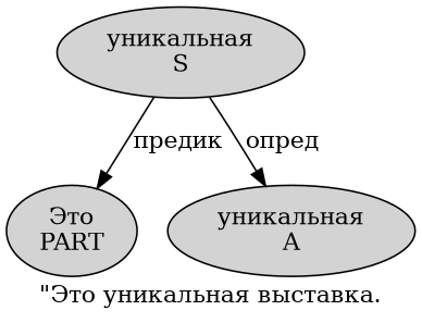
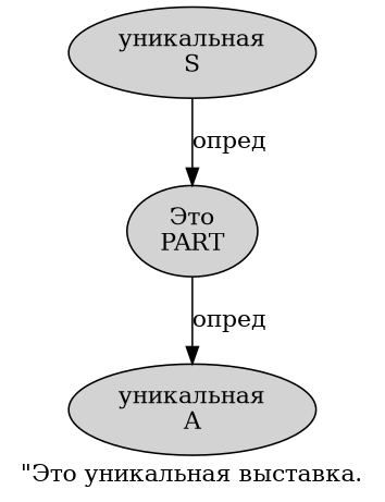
  digraph {
    label="\"Это уникальная выставка."
    node [fillcolor=lightgray penwidth=1 shape=ellipse style=filled]
    n1 [label="Это\nPART"]
    n2 [label="уникальная\nA"]
    n3 [label="уникальная\nS"]
-   n3 -> n1 [label="предик"]
-   n3 -> n2 [label="опред"]
+   n3 -> n1 [label="опред"]
+   n1 -> n2 [label="опред"]
  }
